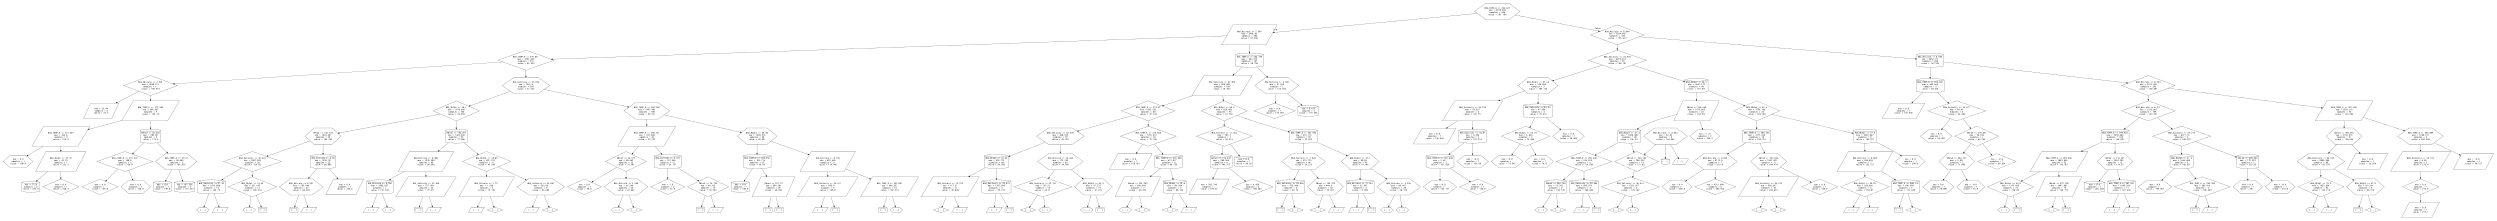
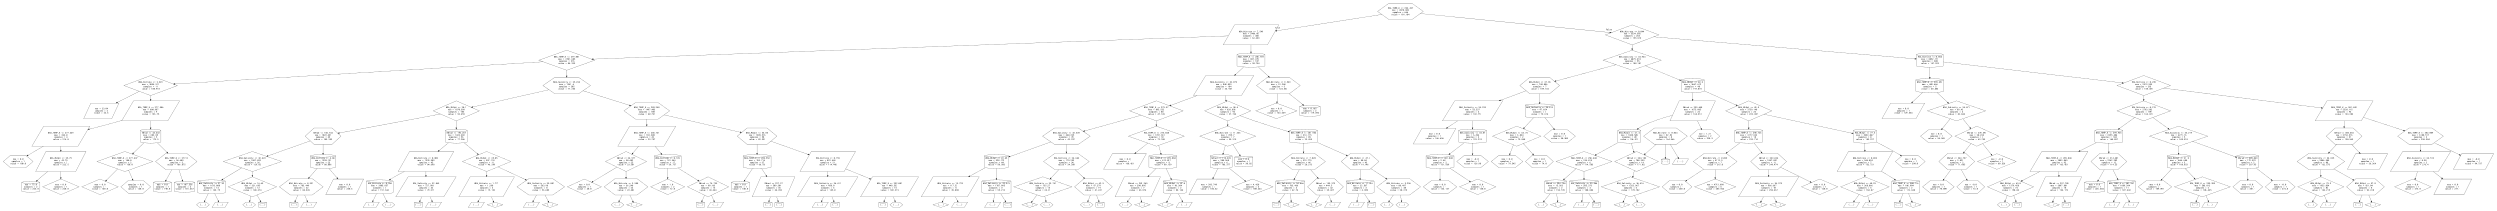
  digraph {
    fontname="Roboto Mono"
    node [fontname="Roboto Mono" shape=cylinder]
    edge [fontname="Roboto Mono"]
    n1 [label="WOA_TEMP_K <= 293.427\nmse = 4978.302\nsamples = 666\nvalue = 101.184" shape=hexagon]
    n2 [label="WOA_Nitrate <= 7.549\nmse = 2406.05\nsamples = 403\nvalue = 62.699" shape=parallelogram]
    n3 [label="WOA_Nitrate <= 0.044\nmse = 3534.302\nsamples = 263\nvalue = 155.919" shape=diamond]
    n4 [label="WOA_TEMP_K <= 279.081\nmse = 2701.685\nsamples = 216\nvalue = 84.339" shape=diamond]
    n5 [label="WOA_TEMP_K <= 286.769\nmse = 987.375\nsamples = 187\nvalue = 38.754"]
    n6 [label="WOA_Salinity <= 34.934\nmse = 4075.318\nsamples = 55\nvalue = 188.181" shape=diamond]
    n7 [label="WOA_Nitrate <= 0.054\nmse = 3052.171\nsamples = 208\nvalue = 147.523"]
    n8 [label="WOA_Nitrate <= 2.901\nmse = 3054.911\nsamples = 11\nvalue = 180.918" shape=diamond]
    n9 [label="WOA_Salinity <= 35.234\nmse = 1941.6\nsamples = 205\nvalue = 77.256" shape=hexagon]
    n10 [label="WOA_Salinity <= 33.879\nmse = 848.839\nsamples = 184\nvalue = 36.947" shape=parallelogram]
    n11 [label="WOA_Nitrate <= 9.569\nmse = 51.268\nsamples = 3\nvalue = 124.553" shape=hexagon]
    n12 [label="mse = 23.04\nsamples = 2\nvalue = 22.6" shape=parallelogram]
    n13 [label="WOA_TEMP_K <= 277.506\nmse = 600.987\nsamples = 9\nvalue = 196.75" shape=parallelogram]
    n14 [label="WOA_MLDpt <= 20.1\nmse = 1870.389\nsamples = 105\nvalue = 92.455" shape=diamond]
    n15 [label="WOA_TEMP_K <= 289.248\nmse = 1497.403\nsamples = 100\nvalue = 60.791" shape=hexagon]
    n16 [label="WOA_TEMP_K <= 277.349\nmse = 324.0\nsamples = 4\nvalue = 214.0" shape=parallelogram]
    n17 [label="SWrad <= 43.332\nmse = 282.85\nsamples = 5\nvalue = 179.5"]
    n18 [label="mse = 0.0\nsamples = 1\nvalue = 180.0" shape=hexagon]
    n19 [label="WOA_MLDpt <= 25.75\nmse = 43.75\nsamples = 3\nvalue = 222.5" shape=parallelogram]
    n20 [label="WOA_TEMP_K <= 277.637\nmse = 100.0\nsamples = 2\nvalue = 150.0" shape=diamond]
    n21 [label="WOA_TEMP_K <= 277.8\nmse = 56.609\nsamples = 3\nvalue = 186.875" shape=hexagon]
    n22 [label="mse = 75.0\nsamples = 2\nvalue = 225.0"]
    n23 [label="mse = 0.0\nsamples = 1\nvalue = 220.0" shape=diamond]
    n24 [label="mse = 0.0\nsamples = 1\nvalue = 160.0" shape=diamond]
-   n25 [label="mse = 0.0\nsamples = 1\nvalue = 140.0" shape=hexagon]
+   n25 [label="samples = 0.0\nsamples = 1\nvalue = 140.0" shape=hexagon]
    n26 [label="mse = 0.0\nsamples = 1\nvalue = 190.0"]
    n27 [label="mse = 107.556\nsamples = 2\nvalue = 181.667"]
    n28 [label="SWrad <= 184.744\nmse = 1822.491\nsamples = 49\nvalue = 109.353" shape=hexagon]
    n29 [label="SWrad <= 196.267\nmse = 1423.382\nsamples = 56\nvalue = 77.206"]
    n30 [label="WOA_TEMP_K <= 286.731\nmse = 165.208\nsamples = 42\nvalue = 29.757" shape=parallelogram]
    n31 [label="WOA_MLDpt <= 55.05\nmse = 1289.516\nsamples = 58\nvalue = 82.333" shape=hexagon]
    n32 [label="WOA_Salinity <= 32.622\nmse = 1487.032\nsamples = 26\nvalue = 129.82" shape=diamond]
    n33 [label="WOA_Nitrate <= 4.84\nmse = 1320.133\nsamples = 23\nvalue = 88.886"]
    n34 [label="WOA_Nitrate <= 0.882\nmse = 1335.989\nsamples = 45\nvalue = 84.698" shape=parallelogram]
    n35 [label="WOA_MLDpt <= 25.05\nmse = 597.118\nsamples = 11\nvalue = 46.299" shape=diamond]
    n36 [label="WOA_Salinity <= 31.92\nmse = 1613.088\nsamples = 14\nvalue = 149.75"]
    n37 [label="WOA_MLDpt <= 16.65\nmse = 321.695\nsamples = 12\nvalue = 106.374" shape=diamond]
    n38 [label="WOA_Nitrate <= 0.331\nmse = 783.449\nsamples = 22\nvalue = 84.949" shape=hexagon]
    n39 [label="mse = 0.0\nsamples = 1\nvalue = 230.6" shape=parallelogram]
    n40 [label="(...)" shape=hexagon]
    n41 [label="(...)" shape=parallelogram]
    n42 [label="(...)" shape=hexagon]
    n43 [label="(...)"]
    n44 [label="(...)"]
    n45 [label="(...)" shape=parallelogram]
    n46 [label="WOA_Nitrate <= 0.258\nmse = 3905.857\nsamples = 3\nvalue = 151.634"]
    n47 [label="WOA_Salinity <= 32.565\nmse = 727.993\nsamples = 42\nvalue = 79.211" shape=parallelogram]
    n48 [label="WOA_Nitrate <= 1.773\nmse = 1.298\nsamples = 3\nvalue = 15.132" shape=parallelogram]
    n49 [label="WOA_Salinity <= 35.081\nmse = 363.98\nsamples = 8\nvalue = 56.689" shape=hexagon]
    n50 [label="(...)" shape=parallelogram]
    n51 [label="(...)" shape=hexagon]
    n52 [label="(...)"]
    n53 [label="(...)" shape=parallelogram]
    n54 [label="(...)" shape=parallelogram]
    n55 [label="(...)" shape=diamond]
    n56 [label="(...)" shape=parallelogram]
    n57 [label="(...)" shape=diamond]
    n58 [label="SWrad <= 34.977\nmse = 50.482\nsamples = 25\nvalue = 23.381" shape=diamond]
    n59 [label="WOA_Nitrate <= 0.139\nmse = 181.544\nsamples = 17\nvalue = 39.737"]
    n60 [label="WOA_TEMP_K <= 289.552\nmse = 763.716\nsamples = 37\nvalue = 66.56"]
    n61 [label="WOA_Nitrate <= 0.159\nmse = 822.469\nsamples = 21\nvalue = 114.442" shape=parallelogram]
    n62 [label="mse = 0.0\nsamples = 1\nvalue = 40.0" shape=diamond]
    n63 [label="WOA_Nitrate <= 3.588\nmse = 36.248\nsamples = 24\nvalue = 22.403" shape=hexagon]
    n64 [label="mse = 1.0\nsamples = 2\nvalue = 72.0" shape=diamond]
    n65 [label="SWrad <= 74.795\nmse = 90.163\nsamples = 15\nvalue = 36.664" shape=diamond]
    n66 [label="(...)" shape=hexagon]
    n67 [label="(...)" shape=diamond]
    n68 [label="(...)"]
    n69 [label="(...)" shape=parallelogram]
    n70 [label="mse = 0.0\nsamples = 1\nvalue = 188.0"]
    n71 [label="SWrad <= 227.27\nmse = 509.301\nsamples = 36\nvalue = 64.392" shape=parallelogram]
    n72 [label="WOA_Salinity <= 36.611\nmse = 450.0\nsamples = 6\nvalue = 145.0" shape=parallelogram]
    n73 [label="WOA_TEMP_K <= 292.081\nmse = 448.533\nsamples = 15\nvalue = 102.219" shape=parallelogram]
    n74 [label="(...)"]
    n75 [label="(...)"]
    n76 [label="(...)" shape=parallelogram]
    n77 [label="(...)"]
    n78 [label="(...)"]
    n79 [label="(...)" shape=hexagon]
    n80 [label="WOA_TEMP_K <= 275.57\nmse = 895.532\nsamples = 88\nvalue = 47.149" shape=diamond]
    n81 [label="WOA_MLDpt <= 30.4\nmse = 628.856\nsamples = 96\nvalue = 27.766" shape=diamond]
    n82 [label="mse = 0.0\nsamples = 1\nvalue = 134.669" shape=diamond]
    n83 [label="mse = 0.165\nsamples = 2\nvalue = 119.496"]
    n84 [label="WOA_Salinity <= 33.549\nmse = 660.225\nsamples = 78\nvalue = 43.297" shape=hexagon]
    n85 [label="WOA_TEMP_K <= 275.848\nmse = 1701.612\nsamples = 10\nvalue = 72.188" shape=diamond]
    n86 [label="WOA_Nitrate <= 11.366\nmse = 705.7\nsamples = 7\nvalue = 95.315" shape=diamond]
    n87 [label="WOA_TEMP_K <= 281.954\nmse = 314.115\nsamples = 89\nvalue = 23.455"]
    n88 [label="WOA_MLDpt <= 22.45\nmse = 928.172\nsamples = 44\nvalue = 50.503"]
    n89 [label="WOA_Nitrate <= 24.644\nmse = 179.253\nsamples = 34\nvalue = 34.289" shape=hexagon]
    n90 [label="mse = 0.0\nsamples = 1\nvalue = 168.421" shape=parallelogram]
    n91 [label="WOA_TEMP_K <= 278.868\nmse = 612.017\nsamples = 9\nvalue = 60.159"]
    n92 [label="WOA_Nitrate <= 19.723\nmse = 117.53\nsamples = 13\nvalue = 39.098" shape=parallelogram]
    n93 [label="WOA_Salinity <= 32.979\nmse = 1187.095\nsamples = 31\nvalue = 55.213"]
    n94 [label="WOA_Salinity <= 33.741\nmse = 135.27\nsamples = 15\nvalue = 24.81" shape=diamond]
    n95 [label="WOA_MLDpt <= 62.5\nmse = 97.279\nsamples = 19\nvalue = 41.241" shape=hexagon]
    n96 [label="(...)" shape=diamond]
    n97 [label="(...)" shape=parallelogram]
    n98 [label="(...)" shape=parallelogram]
    n99 [label="(...)"]
    n100 [label="(...)" shape=diamond]
    n101 [label="(...)" shape=hexagon]
    n102 [label="(...)" shape=hexagon]
    n103 [label="(...)"]
    n104 [label="SWrad <= 201.265\nmse = 290.095\nsamples = 7\nvalue = 46.974" shape=parallelogram]
    n105 [label="WOA_MLDpt <= 87.0\nmse = 96.384\nsamples = 2\nvalue = 89.166"]
    n106 [label="(...)" shape=hexagon]
    n107 [label="(...)" shape=diamond]
    n108 [label="(...)" shape=diamond]
    n109 [label="(...)" shape=parallelogram]
    n110 [label="SWrad <= 114.339\nmse = 208.968\nsamples = 6\nvalue = 103.377"]
    n111 [label="mse = 0.0\nsamples = 1\nvalue = 30.82"]
    n112 [label="WOA_Nitrate <= 7.828\nmse = 519.775\nsamples = 46\nvalue = 28.213" shape=hexagon]
    n113 [label="WOA_MLDpt <= 47.3\nmse = 88.84\nsamples = 43\nvalue = 19.146" shape=hexagon]
    n114 [label="mse = 393.749\nsamples = 3\nvalue = 106.52" shape=parallelogram]
    n115 [label="mse = 4.428\nsamples = 3\nvalue = 100.234" shape=diamond]
    n116 [label="WOA_Salinity <= 34.666\nmse = 163.466\nsamples = 4\nvalue = 62.76"]
    n117 [label="SWrad <= 159.373\nmse = 444.5\nsamples = 42\nvalue = 25.427" shape=hexagon]
    n118 [label="WOA_Nitrate <= 11.416\nmse = 22.567\nsamples = 3\nvalue = 6.989"]
    n119 [label="WOA_Nitrate <= 9.296\nmse = 80.497\nsamples = 40\nvalue = 20.219" shape=hexagon]
    n120 [label="(...)"]
    n121 [label="(...)" shape=diamond]
    n122 [label="(...)" shape=diamond]
    n123 [label="(...)" shape=parallelogram]
    n124 [label="(...)" shape=parallelogram]
    n125 [label="(...)"]
    n126 [label="(...)" shape=hexagon]
    n127 [label="(...)" shape=hexagon]
    n128 [label="WOA_MLDpt <= 37.65\nmse = 748.096\nsamples = 7\nvalue = 109.134" shape=hexagon]
    n129 [label="WOA_MLDpt <= 30.9\nmse = 3667.612\nsamples = 48\nvalue = 197.073"]
    n130 [label="WOA_TEMP_K <= 295.653\nmse = 402.666\nsamples = 5\nvalue = 68.403"]
    n131 [label="WOA_Nitrate <= 0.235\nmse = 2912.599\nsamples = 203\nvalue = 150.401" shape=diamond]
    n132 [label="WOA_Salinity <= 34.233\nmse = 53.537\nsamples = 4\nvalue = 132.751" shape=parallelogram]
    n133 [label="WOA_Salinity <= 34.613\nmse = 47.654\nsamples = 3\nvalue = 79.614"]
    n134 [label="SWrad <= 295.648\nmse = 1675.065\nsamples = 22\nvalue = 164.912" shape=parallelogram]
    n135 [label="WOA_MLDpt <= 43.5\nmse = 3759.148\nsamples = 26\nvalue = 223.387" shape=diamond]
    n136 [label="mse = 0.0\nsamples = 1\nvalue = 146.656" shape=parallelogram]
    n137 [label="WOA_Salinity <= 34.87\nmse = 6.494\nsamples = 3\nvalue = 129.274"]
    n138 [label="WOA_MLDpt <= 63.75\nmse = 6.834\nsamples = 2\nvalue = 75.848" shape=diamond]
    n139 [label="mse = 0.0\nsamples = 1\nvalue = 90.909" shape=hexagon]
    n140 [label="WOA_TEMP_K <= 301.848\nmse = 2.461\nsamples = 2\nvalue = 131.569"]
    n141 [label="mse = -0.0\nsamples = 1\nvalue = 126.98" shape=hexagon]
    n142 [label="mse = 0.0\nsamples = 1\nvalue = 133.137" shape=hexagon]
    n143 [label="mse = 0.0\nsamples = 1\nvalue = 130.0" shape=diamond]
    n144 [label="mse = 0.0\nsamples = 1\nvalue = 79.545" shape=hexagon]
    n145 [label="mse = 0.0\nsamples = 1\nvalue = 74.0" shape=hexagon]
    n146 [label="WOA_MLDpt <= 21.4\nmse = 1308.509\nsamples = 20\nvalue = 156.913"]
    n147 [label="mse = 1.21\nsamples = 2\nvalue = 228.9" shape=hexagon]
    n148 [label="WOA_TEMP_K <= 298.726\nmse = 3177.633\nsamples = 18\nvalue = 233.714"]
    n149 [label="WOA_MLDpt <= 77.5\nmse = 3993.047\nsamples = 8\nvalue = 183.227"]
    n150 [label="WOA_TEMP_K <= 296.448\nmse = 744.015\nsamples = 6\nvalue = 114.583" shape=diamond]
    n151 [label="SWrad <= 234.182\nmse = 700.299\nsamples = 14\nvalue = 171.023" shape=diamond]
    n152 [label="SWrad <= 294.158\nmse = 15.563\nsamples = 2\nvalue = 156.515"]
    n153 [label="WOA_Salinity <= 35.904\nmse = 205.373\nsamples = 4\nvalue = 100.606"]
    n154 [label="WOA_Salinity <= 36.416\nmse = 1323.967\nsamples = 6\nvalue = 178.182" shape=diamond]
    n155 [label="(...)" shape=hexagon]
    n156 [label="(...)" shape=diamond]
    n157 [label="(...)" shape=parallelogram]
    n158 [label="(...)"]
    n159 [label="WOA_Nitrate <= 0.034\nmse = 92.53\nsamples = 8\nvalue = 164.966" shape=hexagon]
    n160 [label="(...)"]
    n161 [label="(...)" shape=parallelogram]
    n162 [label="(...)" shape=diamond]
    n163 [label="(...)" shape=hexagon]
    n164 [label="WOA_Nitrate <= 0.029\nmse = 4112.5\nsamples = 7\nvalue = 215.0" shape=hexagon]
    n165 [label="SWrad <= 233.624\nmse = 1847.091\nsamples = 11\nvalue = 249.474" shape=hexagon]
    n166 [label="WOA_Nitrate <= 0.026\nmse = 946.024\nsamples = 7\nvalue = 152.721" shape=parallelogram]
    n167 [label="mse = 0.0\nsamples = 1\nvalue = 290.0" shape=hexagon]
    n168 [label="mse = 0.0\nsamples = 1\nvalue = 250.0" shape=hexagon]
    n169 [label="mse = 4713.609\nsamples = 6\nvalue = 206.923" shape=diamond]
    n170 [label="WOA_Salinity <= 36.379\nmse = 966.667\nsamples = 10\nvalue = 256.667" shape=parallelogram]
    n171 [label="mse = 0.0\nsamples = 1\nvalue = 120.0" shape=diamond]
    n172 [label="(...)" shape=diamond]
    n173 [label="(...)" shape=diamond]
    n174 [label="WOA_MLDpt <= 68.25\nmse = 368.866\nsamples = 5\nvalue = 168.87" shape=diamond]
    n175 [label="WOA_TEMP_K <= 300.116\nmse = 106.904\nsamples = 2\nvalue = 112.348"]
    n176 [label="(...)" shape=parallelogram]
    n177 [label="(...)" shape=parallelogram]
    n178 [label="(...)"]
    n179 [label="(...)" shape=diamond]
    n180 [label="mse = 0.0\nsamples = 1\nvalue = 129.554" shape=parallelogram]
    n181 [label="WOA_Salinity <= 34.671\nmse = 68.42\nsamples = 4\nvalue = 62.844" shape=diamond]
    n182 [label="WOA_Nitrate <= 0.213\nmse = 2793.202\nsamples = 109\nvalue = 164.321" shape=diamond]
    n183 [label="WOA_TEMP_K <= 301.652\nmse = 2528.115\nsamples = 94\nvalue = 133.283" shape=parallelogram]
    n184 [label="mse = 0.0\nsamples = 1\nvalue = 54.545" shape=hexagon]
    n185 [label="SWrad <= 278.593\nmse = 20.234\nsamples = 3\nvalue = 69.759" shape=diamond]
    n186 [label="SWrad <= 244.797\nmse = 3.823\nsamples = 2\nvalue = 71.605" shape=hexagon]
    n187 [label="mse = -0.0\nsamples = 1\nvalue = 60.526" shape=diamond]
    n188 [label="mse = 0.0\nsamples = 1\nvalue = 70.009" shape=hexagon]
    n189 [label="mse = -0.0\nsamples = 1\nvalue = 74.0" shape=hexagon]
    n190 [label="WOA_TEMP_K <= 299.925\nmse = 2355.484\nsamples = 104\nvalue = 160.097"]
    n191 [label="WOA_Salinity <= 35.219\nmse = 4271.16\nsamples = 5\nvalue = 245.518" shape=diamond]
    n192 [label="SWrad <= 303.665\nmse = 2153.916\nsamples = 91\nvalue = 130.569" shape=hexagon]
    n193 [label="WOA_TEMP_K <= 302.009\nmse = 6188.517\nsamples = 3\nvalue = 230.984" shape=hexagon]
    n194 [label="WOA_TEMP_K <= 299.046\nmse = 2093.865\nsamples = 92\nvalue = 165.421" shape=parallelogram]
    n195 [label="SWrad <= 214.401\nmse = 2262.282\nsamples = 12\nvalue = 114.25" shape=hexagon]
    n196 [label="WOA_MLDpt <= 31.9\nmse = 1664.688\nsamples = 3\nvalue = 160.653"]
    n197 [label="SWrad <= 305.049\nmse = 172.922\nsamples = 2\nvalue = 287.95"]
    n198 [label="WOA_MLDpt <= 63.0\nmse = 1379.458\nsamples = 74\nvalue = 158.04" shape=diamond]
    n199 [label="SWrad <= 297.789\nmse = 3897.881\nsamples = 18\nvalue = 196.173" shape=parallelogram]
    n200 [label="mse = 0.0\nsamples = 1\nvalue = 226.584"]
    n201 [label="WOA_TEMP_K <= 301.997\nmse = 1609.394\nsamples = 11\nvalue = 107.642"]
    n202 [label="(...)" shape=hexagon]
    n203 [label="(...)"]
    n204 [label="(...)" shape=diamond]
    n205 [label="(...)"]
    n206 [label="(...)" shape=parallelogram]
    n207 [label="(...)" shape=parallelogram]
    n208 [label="mse = 0.0\nsamples = 1\nvalue = 109.091" shape=hexagon]
    n209 [label="WOA_TEMP_K <= 299.999\nmse = 503.012\nsamples = 2\nvalue = 186.435" shape=diamond]
    n210 [label="mse = 0.0\nsamples = 1\nvalue = 301.1" shape=hexagon]
    n211 [label="mse = -0.0\nsamples = 1\nvalue = 274.8" shape=hexagon]
    n212 [label="(...)"]
    n213 [label="(...)" shape=parallelogram]
    n214 [label="WOA_Salinity <= 36.625\nmse = 2006.905\nsamples = 90\nvalue = 132.573" shape=hexagon]
    n215 [label="mse = 0.0\nsamples = 1\nvalue = 36.364" shape=parallelogram]
    n216 [label="WOA_Salinity <= 34.513\nmse = 0.98\nsamples = 2\nvalue = 276.4" shape=parallelogram]
    n217 [label="mse = -0.0\nsamples = 1\nvalue = 94.737" shape=parallelogram]
    n218 [label="WOA_MLDpt <= 75.3\nmse = 1952.034\nsamples = 82\nvalue = 136.215" shape=diamond]
    n219 [label="WOA_MLDpt <= 57.8\nmse = 921.04\nsamples = 8\nvalue = 93.418" shape=hexagon]
    n220 [label="(...)" shape=hexagon]
    n221 [label="(...)" shape=parallelogram]
    n222 [label="(...)"]
    n223 [label="(...)" shape=diamond]
    n224 [label="mse = 0.0\nsamples = 1\nvalue = 275.0" shape=diamond]
    n225 [label="mse = 0.0\nsamples = 1\nvalue = 277.1" shape=parallelogram]
    n1 -> n2 [headlabel=True labelangle=45 labeldistance=2.5]
    n1 -> n3 [headlabel=False labelangle=-45 labeldistance=2.5]
    n2 -> n4
    n2 -> n5
    n3 -> n6
    n3 -> n7
    n4 -> n8
    n4 -> n9
    n5 -> n10
    n5 -> n11
    n6 -> n128
    n6 -> n129
    n7 -> n130
    n7 -> n131
    n8 -> n12
    n8 -> n13
    n9 -> n14
    n9 -> n15
    n10 -> n80
    n10 -> n81
    n11 -> n82
    n11 -> n83
    n13 -> n16
    n13 -> n17
    n14 -> n28
    n14 -> n29
    n15 -> n30
    n15 -> n31
    n16 -> n18
    n16 -> n19
    n17 -> n20
    n17 -> n21
    n19 -> n22
    n19 -> n23
    n20 -> n24
    n20 -> n25
    n21 -> n26
    n21 -> n27
    n28 -> n32
    n28 -> n33
    n29 -> n34
    n29 -> n35
    n30 -> n58
    n30 -> n59
    n31 -> n60
    n31 -> n61
    n32 -> n36
    n32 -> n37
    n33 -> n38
    n33 -> n39
    n34 -> n46
    n34 -> n47
    n35 -> n48
    n35 -> n49
    n36 -> n40
    n36 -> n41
    n37 -> n42
    n37 -> n43
    n38 -> n44
    n38 -> n45
    n46 -> n50
    n46 -> n51
    n47 -> n52
    n47 -> n53
    n48 -> n54
    n48 -> n55
    n49 -> n56
    n49 -> n57
    n58 -> n62
    n58 -> n63
    n59 -> n64
    n59 -> n65
    n60 -> n70
    n60 -> n71
    n61 -> n72
    n61 -> n73
    n63 -> n66
    n63 -> n67
    n65 -> n68
    n65 -> n69
    n71 -> n74
    n71 -> n75
    n72 -> n76
    n72 -> n77
    n73 -> n78
    n73 -> n79
    n80 -> n84
    n80 -> n85
    n81 -> n86
    n81 -> n87
    n84 -> n88
    n84 -> n89
    n85 -> n90
    n85 -> n91
    n86 -> n110
    n86 -> n111
    n87 -> n112
    n87 -> n113
    n88 -> n92
    n88 -> n93
    n89 -> n94
    n89 -> n95
    n91 -> n104
    n91 -> n105
    n92 -> n96
    n92 -> n97
    n93 -> n98
    n93 -> n99
    n94 -> n100
    n94 -> n101
    n95 -> n102
    n95 -> n103
    n104 -> n106
    n104 -> n107
    n105 -> n108
    n105 -> n109
    n110 -> n114
    n110 -> n115
    n112 -> n116
    n112 -> n117
    n113 -> n118
    n113 -> n119
    n116 -> n120
    n116 -> n121
    n117 -> n122
    n117 -> n123
    n118 -> n124
    n118 -> n125
    n119 -> n126
    n119 -> n127
    n128 -> n132
    n128 -> n133
    n129 -> n134
    n129 -> n135
    n130 -> n180
    n130 -> n181
    n131 -> n182
    n131 -> n183
    n132 -> n136
    n132 -> n137
    n133 -> n138
    n133 -> n139
    n134 -> n146
    n134 -> n147
    n135 -> n148
    n135 -> n149
    n137 -> n140
    n137 -> n141
    n138 -> n144
    n138 -> n145
    n140 -> n142
    n140 -> n143
    n146 -> n150
    n146 -> n151
    n148 -> n164
    n148 -> n165
    n149 -> n166
    n149 -> n167
    n150 -> n152
    n150 -> n153
    n151 -> n154
    n152 -> n155
    n152 -> n156
    n153 -> n157
    n153 -> n158
    n154 -> n162
    n154 -> n163
    n159 -> n151
    n159 -> n160
    n159 -> n161
    n164 -> n168
    n164 -> n169
    n165 -> n170
    n165 -> n171
    n166 -> n174
    n166 -> n175
    n170 -> n172
    n170 -> n173
    n174 -> n176
    n174 -> n177
    n175 -> n178
    n175 -> n179
    n181 -> n184
    n181 -> n185
    n182 -> n190
    n182 -> n191
    n183 -> n192
    n183 -> n193
    n185 -> n186
    n185 -> n187
    n186 -> n188
    n186 -> n189
    n190 -> n194
    n190 -> n195
    n191 -> n196
    n191 -> n197
    n192 -> n214
    n192 -> n215
    n193 -> n216
    n193 -> n217
    n194 -> n198
    n194 -> n199
    n195 -> n200
    n195 -> n201
    n196 -> n208
    n196 -> n209
    n197 -> n210
    n197 -> n211
    n198 -> n202
    n198 -> n203
    n199 -> n204
    n199 -> n205
    n201 -> n206
    n201 -> n207
    n209 -> n212
    n209 -> n213
    n214 -> n218
    n214 -> n219
    n216 -> n224
-   n224 -> n225
+   n216 -> n225
    n218 -> n220
    n218 -> n221
    n219 -> n222
    n219 -> n223
  }
